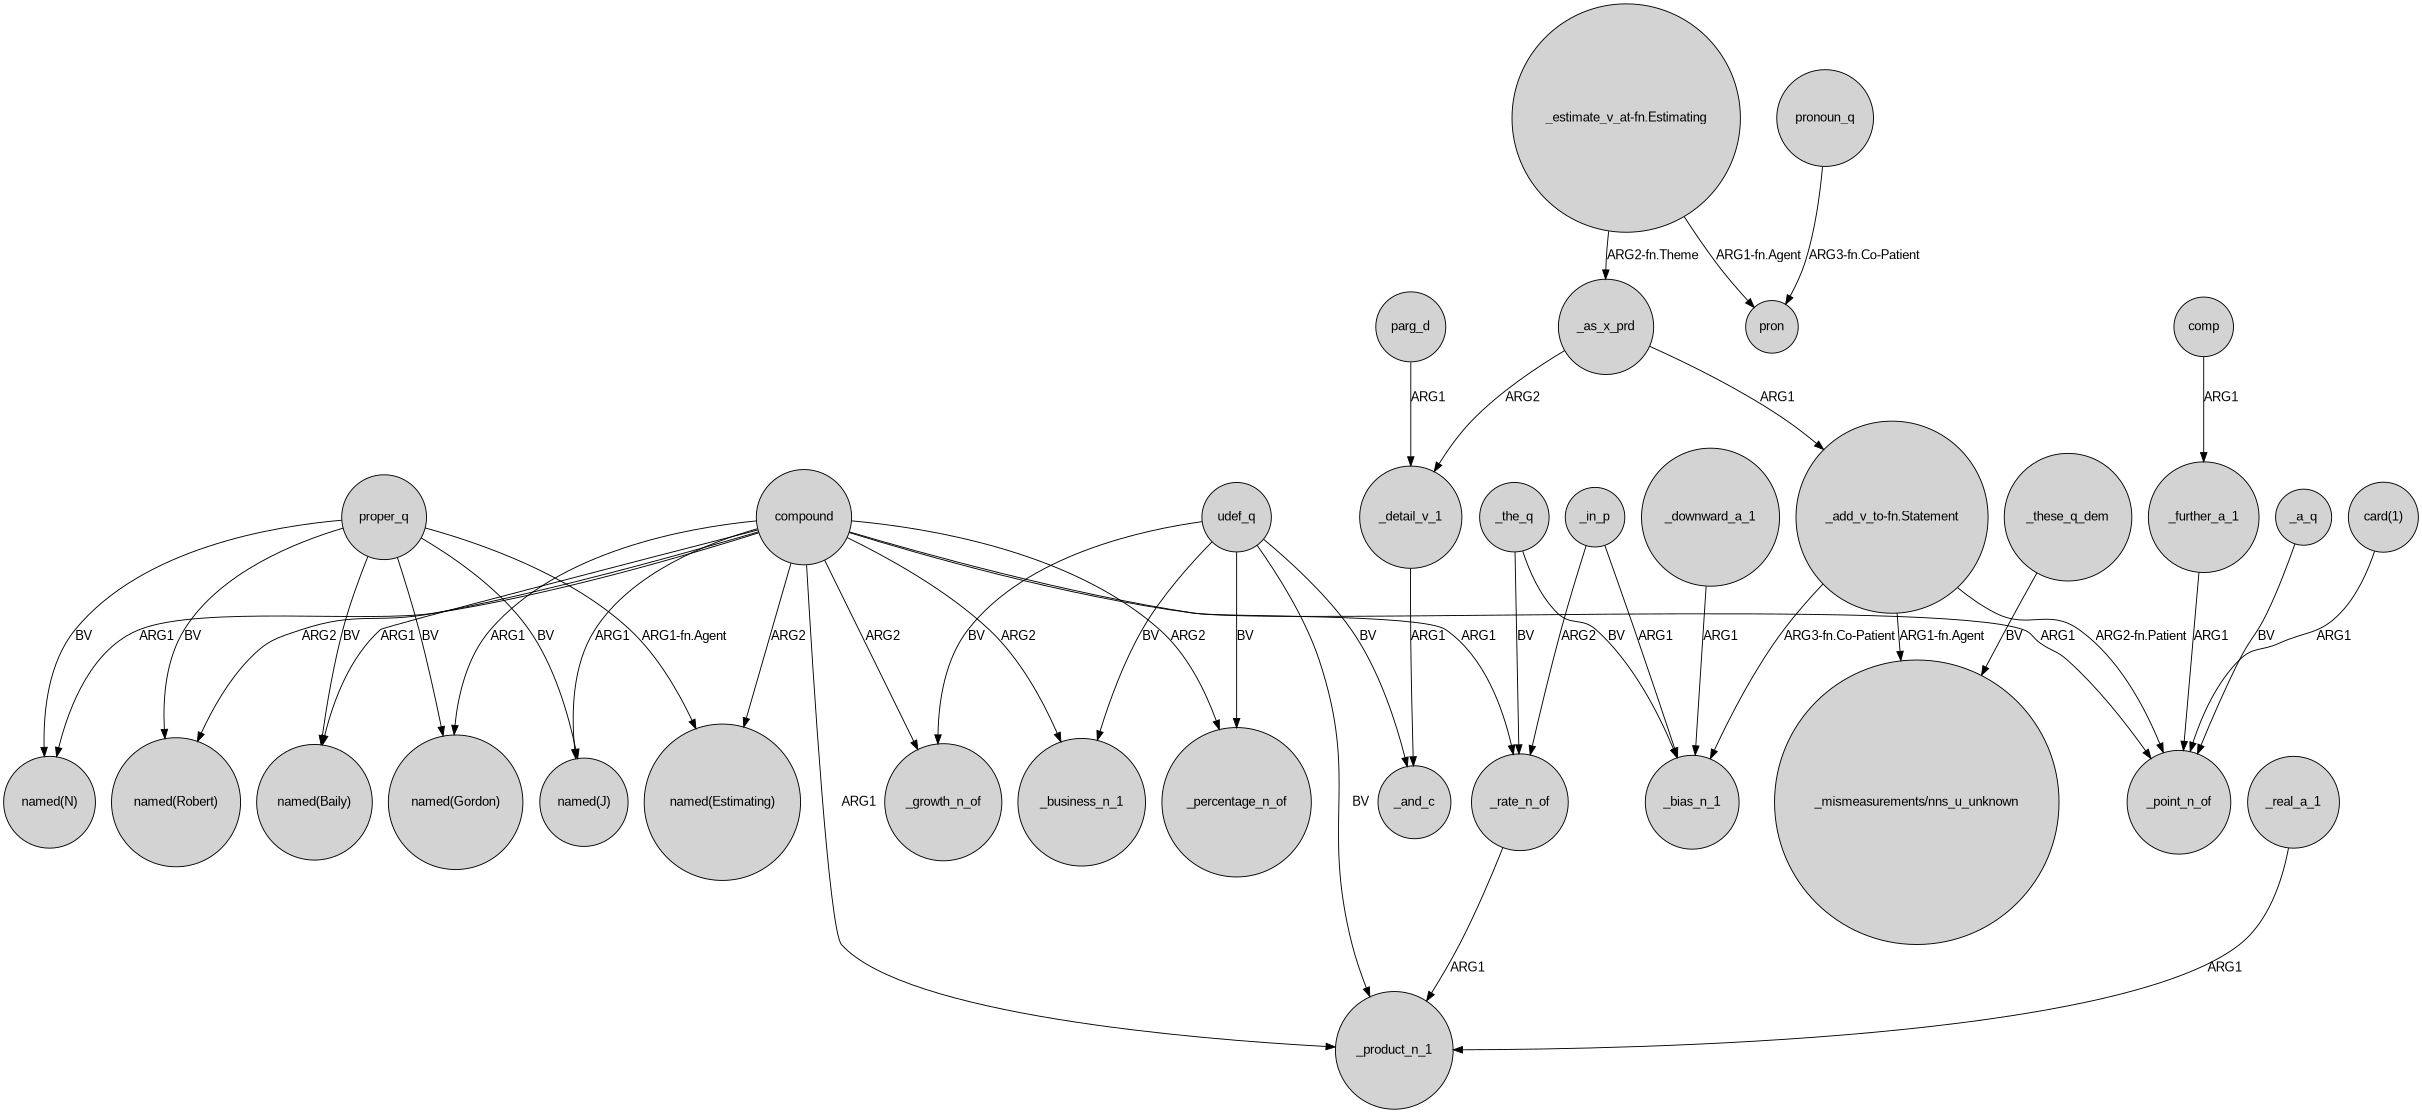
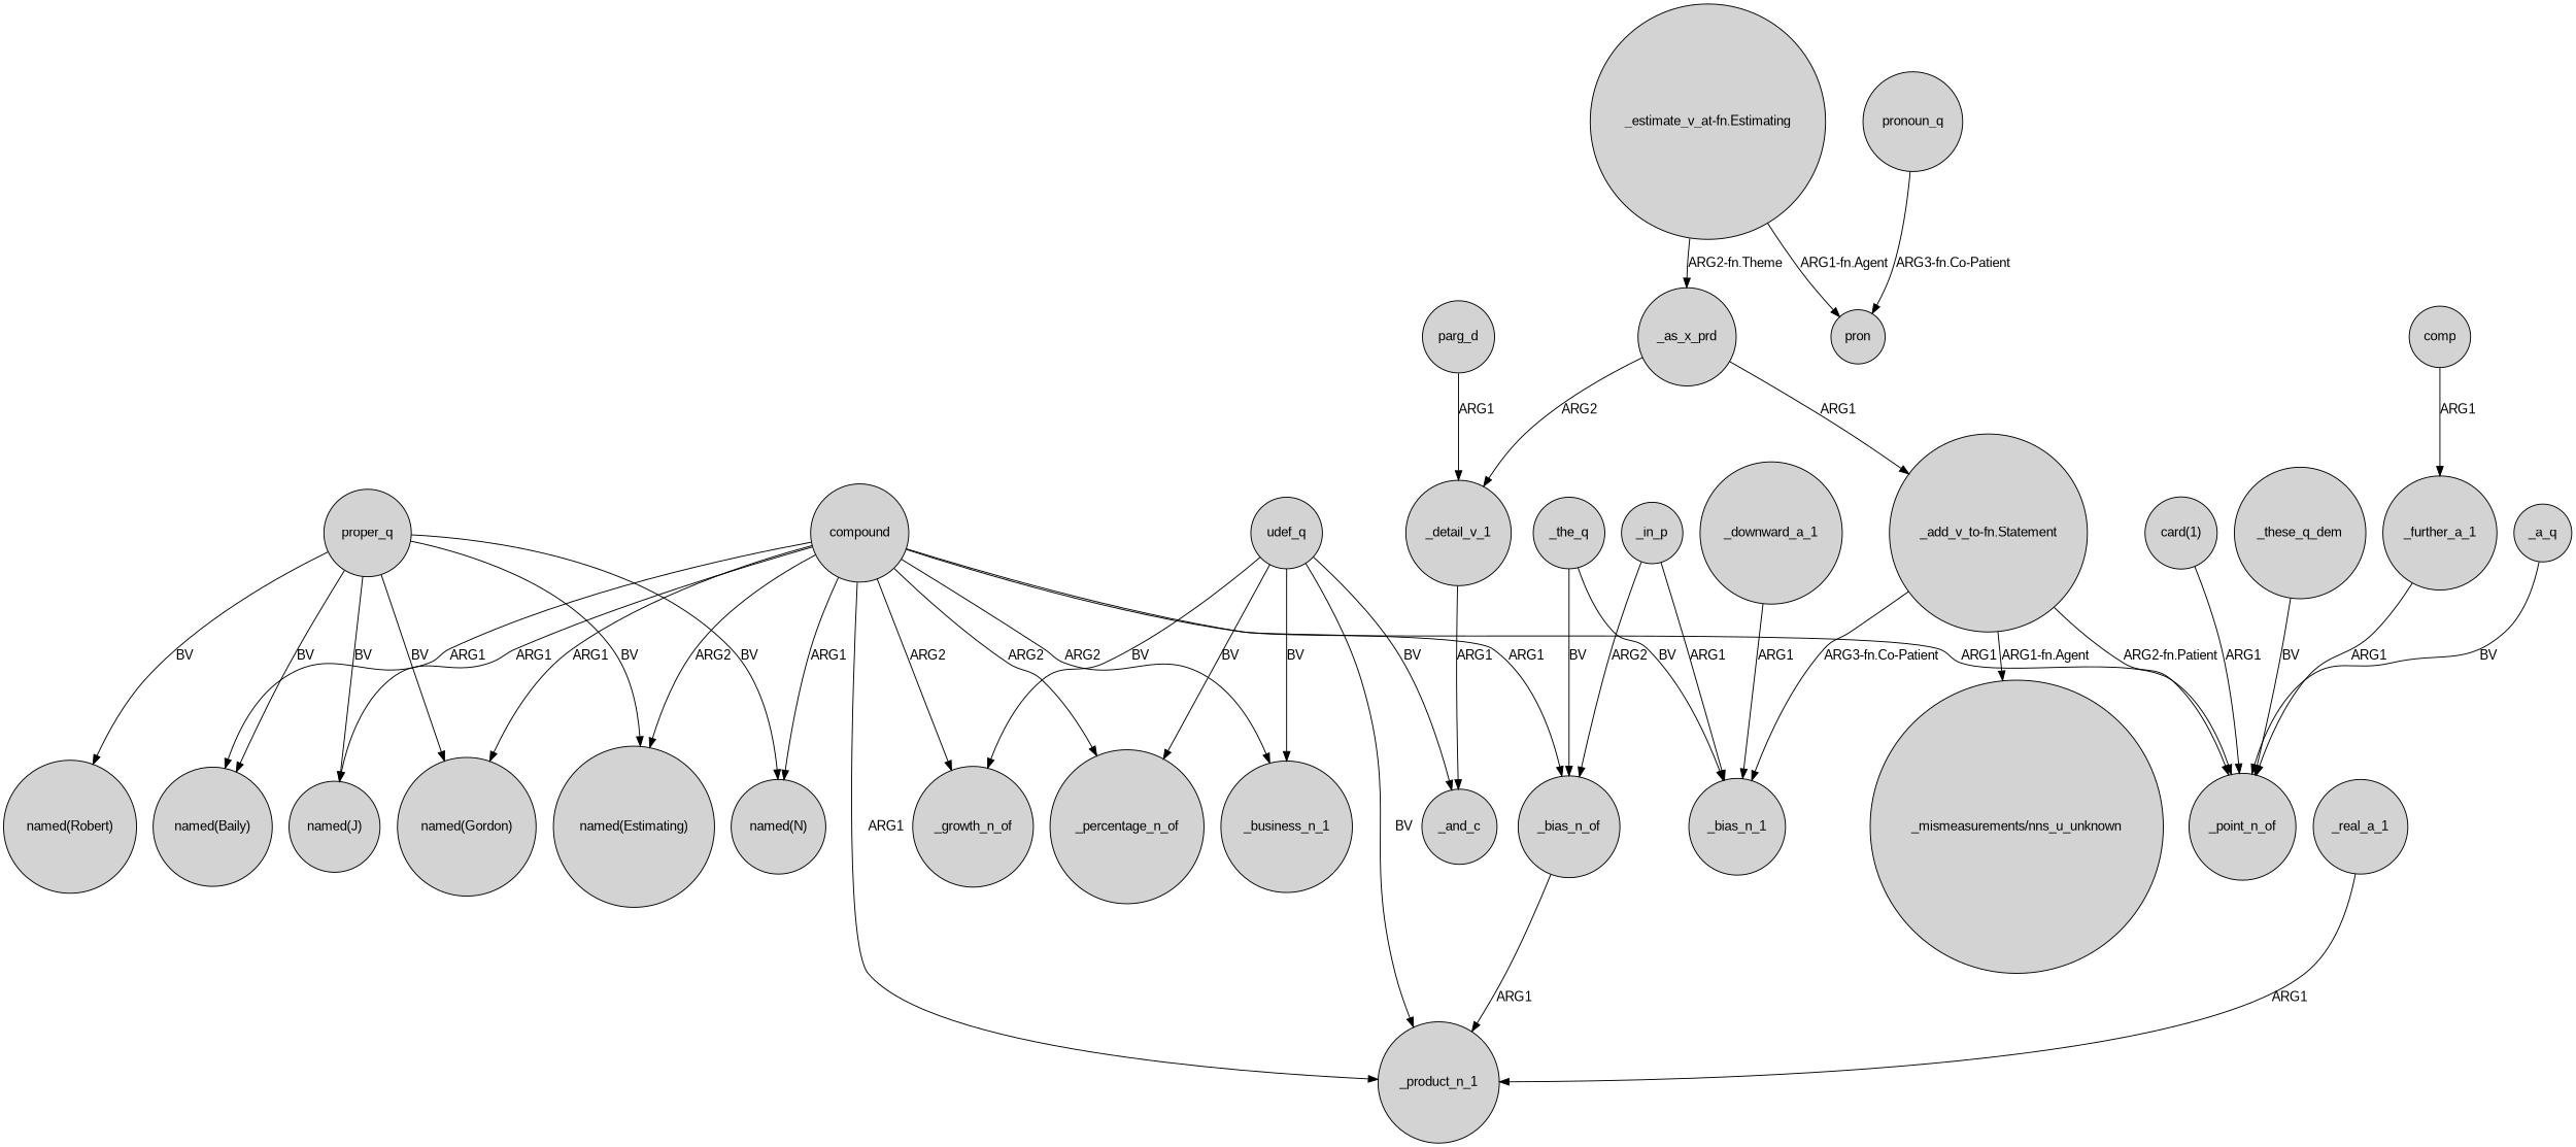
  digraph {
    fontname="Liberation Sans"
    node [fontname="Liberation Sans" shape=circle style=filled]
    edge [fontname="Liberation Sans"]
    _these_q_dem
    "_mismeasurements/nns_u_unknown"
    compound
    "named(N)"
    _point_n_of
    _product_n_1
-   _rate_n_of
+   _rate_n_of [label=_bias_n_of]
    _percentage_n_of
    "named(Robert)"
    "named(J)"
    _growth_n_of
    n12 [label="named(Estimating)"]
    "named(Gordon)"
    "named(Baily)"
    _business_n_1
    _further_a_1
    "_add_v_to-fn.Statement"
    _bias_n_1
    parg_d
    _detail_v_1
    _and_c
    _in_p
    proper_q
    "_estimate_v_at-fn.Estimating"
    _as_x_prd
    pron
    _the_q
    _a_q
    pronoun_q
    comp
    "card(1)"
    udef_q
    _real_a_1
    _downward_a_1
-   _these_q_dem -> "_mismeasurements/nns_u_unknown" [label=BV]
+   _these_q_dem -> _point_n_of [label=BV]
    compound -> "named(N)" [label=ARG1]
    compound -> _point_n_of [label=ARG1]
    compound -> _product_n_1 [label=ARG1]
    compound -> _rate_n_of [label=ARG1]
    compound -> _percentage_n_of [label=ARG2]
-   compound -> "named(Robert)" [label=ARG2]
    compound -> "named(J)" [label=ARG1]
    compound -> _growth_n_of [label=ARG2]
    compound -> n12 [label=ARG2]
    compound -> "named(Gordon)" [label=ARG1]
    compound -> "named(Baily)" [label=ARG1]
    compound -> _business_n_1 [label=ARG2]
    _rate_n_of -> _product_n_1 [label=ARG1]
    _further_a_1 -> _point_n_of [label=ARG1]
    "_add_v_to-fn.Statement" -> "_mismeasurements/nns_u_unknown" [label="ARG1-fn.Agent"]
    "_add_v_to-fn.Statement" -> _point_n_of [label="ARG2-fn.Patient"]
    "_add_v_to-fn.Statement" -> _bias_n_1 [label="ARG3-fn.Co-Patient"]
    parg_d -> _detail_v_1 [label=ARG1]
    _detail_v_1 -> _and_c [label=ARG1]
    _in_p -> _rate_n_of [label=ARG2]
    _in_p -> _bias_n_1 [label=ARG1]
    proper_q -> "named(N)" [label=BV]
    proper_q -> "named(Robert)" [label=BV]
    proper_q -> "named(J)" [label=BV]
-   proper_q -> n12 [label="ARG1-fn.Agent"]
+   proper_q -> n12 [label=BV]
    proper_q -> "named(Gordon)" [label=BV]
    proper_q -> "named(Baily)" [label=BV]
    "_estimate_v_at-fn.Estimating" -> _as_x_prd [label="ARG2-fn.Theme"]
    "_estimate_v_at-fn.Estimating" -> pron [label="ARG1-fn.Agent"]
    _as_x_prd -> "_add_v_to-fn.Statement" [label=ARG1]
    _as_x_prd -> _detail_v_1 [label=ARG2]
    _the_q -> _rate_n_of [label=BV]
    _the_q -> _bias_n_1 [label=BV]
    _a_q -> _point_n_of [label=BV]
    pronoun_q -> pron [label="ARG3-fn.Co-Patient"]
    comp -> _further_a_1 [label=ARG1]
    "card(1)" -> _point_n_of [label=ARG1]
    udef_q -> _product_n_1 [label=BV]
    udef_q -> _percentage_n_of [label=BV]
    udef_q -> _growth_n_of [label=BV]
    udef_q -> _business_n_1 [label=BV]
    udef_q -> _and_c [label=BV]
    _real_a_1 -> _product_n_1 [label=ARG1]
    _downward_a_1 -> _bias_n_1 [label=ARG1]
  }
